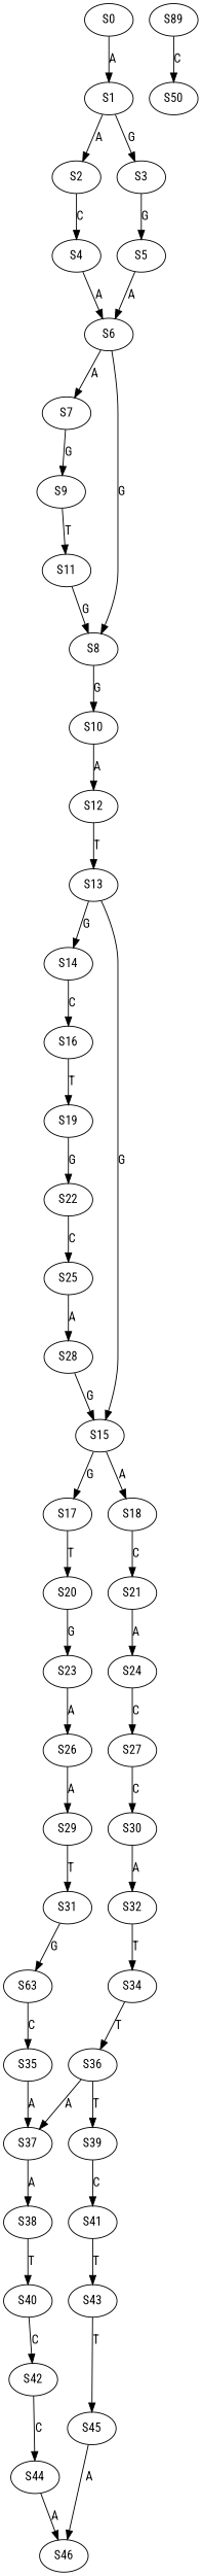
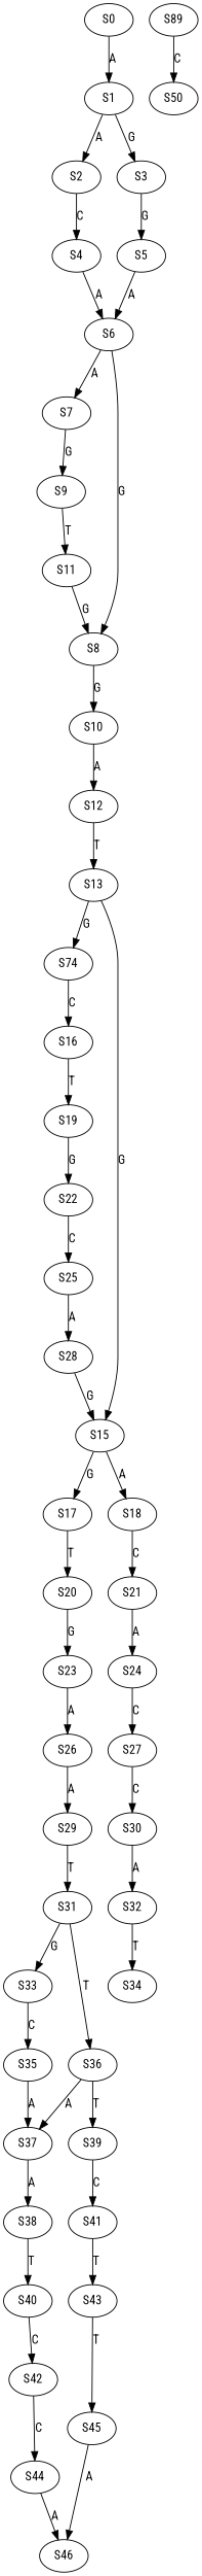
  strict digraph {
    fontname="Roboto Condensed"
    node [fontname="Roboto Condensed"]
    edge [fontname="Roboto Condensed"]
    S0
    S1
    S2
    S3
    S4
    S5
    S6
    S7
    S8
    S9
    S10
    S11
    S12
    S13
-   S14
+   S14 [label=S74]
    S15
    S16
    S17
    S18
    S19
    S20
    S21
    S22
    S23
    S24
    S25
    S26
    S27
    S28
    S29
    S30
    S31
    S32
-   S33 [label=S63]
+   S33
    S34
    S35
    S36
    S37
    S39
    S38
    S40
    S41
    S42
    S43
    S44
    S45
    S46
    n48 [label=S89]
    S50
    S0 -> S1 [label=A]
    S1 -> S2 [label=A]
    S1 -> S3 [label=G]
    S2 -> S4 [label=C]
    S3 -> S5 [label=G]
    S4 -> S6 [label=A]
    S5 -> S6 [label=A]
    S6 -> S7 [label=A]
    S6 -> S8 [label=G]
    S7 -> S9 [label=G]
    S8 -> S10 [label=G]
    S9 -> S11 [label=T]
    S10 -> S12 [label=A]
    S11 -> S8 [label=G]
    S12 -> S13 [label=T]
    S13 -> S14 [label=G]
    S13 -> S15 [label=G]
    S14 -> S16 [label=C]
    S15 -> S17 [label=G]
    S15 -> S18 [label=A]
    S16 -> S19 [label=T]
    S17 -> S20 [label=T]
    S18 -> S21 [label=C]
    S19 -> S22 [label=G]
    S20 -> S23 [label=G]
    S21 -> S24 [label=A]
    S22 -> S25 [label=C]
    S23 -> S26 [label=A]
    S24 -> S27 [label=C]
    S25 -> S28 [label=A]
    S26 -> S29 [label=A]
    S27 -> S30 [label=C]
    S28 -> S15 [label=G]
    S29 -> S31 [label=T]
    S30 -> S32 [label=A]
    S31 -> S33 [label=G]
    S32 -> S34 [label=T]
    S33 -> S35 [label=C]
-   S34 -> S36 [label=T]
+   S31 -> S36 [label=T]
    S35 -> S37 [label=A]
    S36 -> S37 [label=A]
    S36 -> S39 [label=T]
    S37 -> S38 [label=A]
    S39 -> S41 [label=C]
    S38 -> S40 [label=T]
    S40 -> S42 [label=C]
    S41 -> S43 [label=T]
    S42 -> S44 [label=C]
    S43 -> S45 [label=T]
    S44 -> S46 [label=A]
    S45 -> S46 [label=A]
    n48 -> S50 [label=C]
  }
